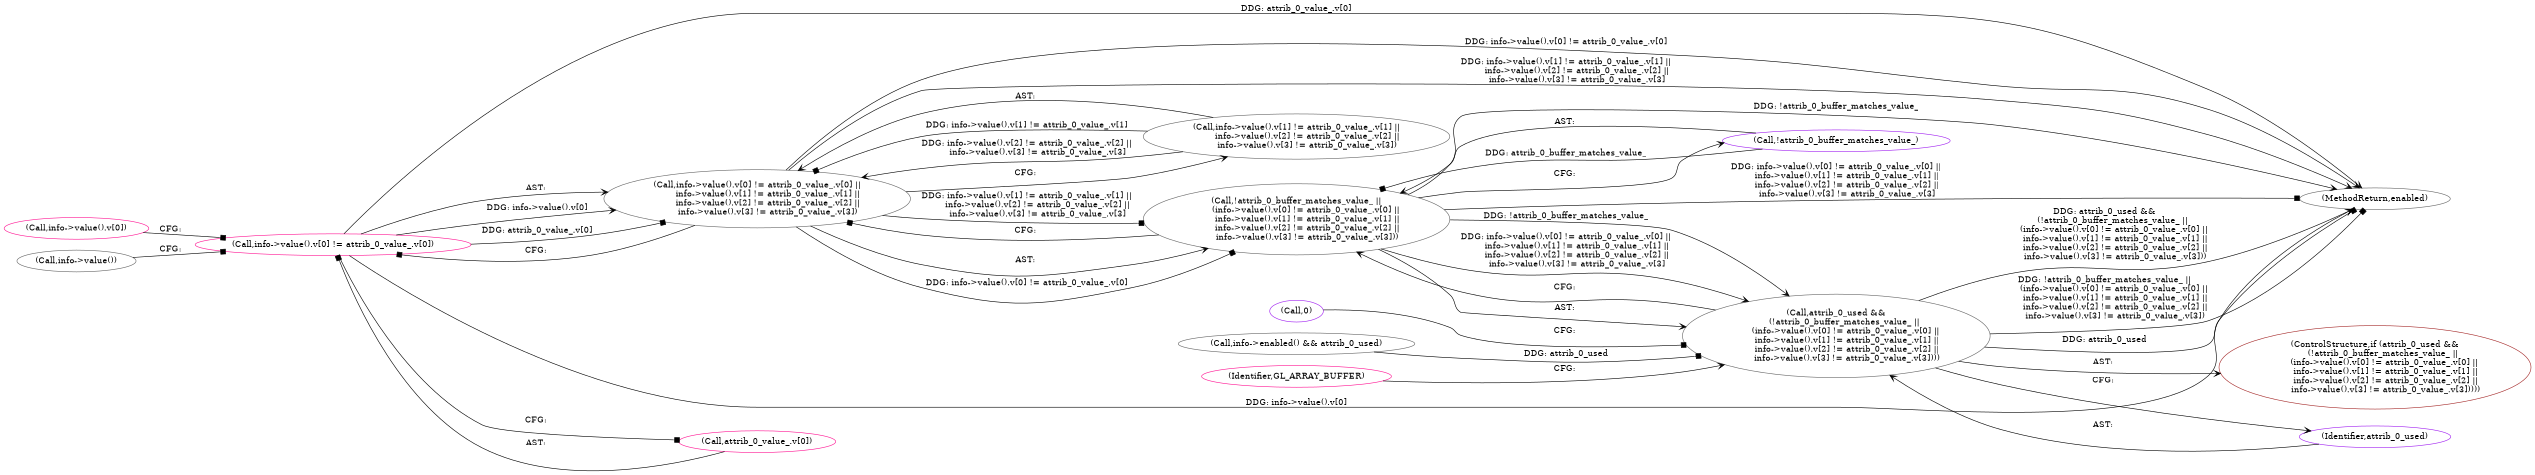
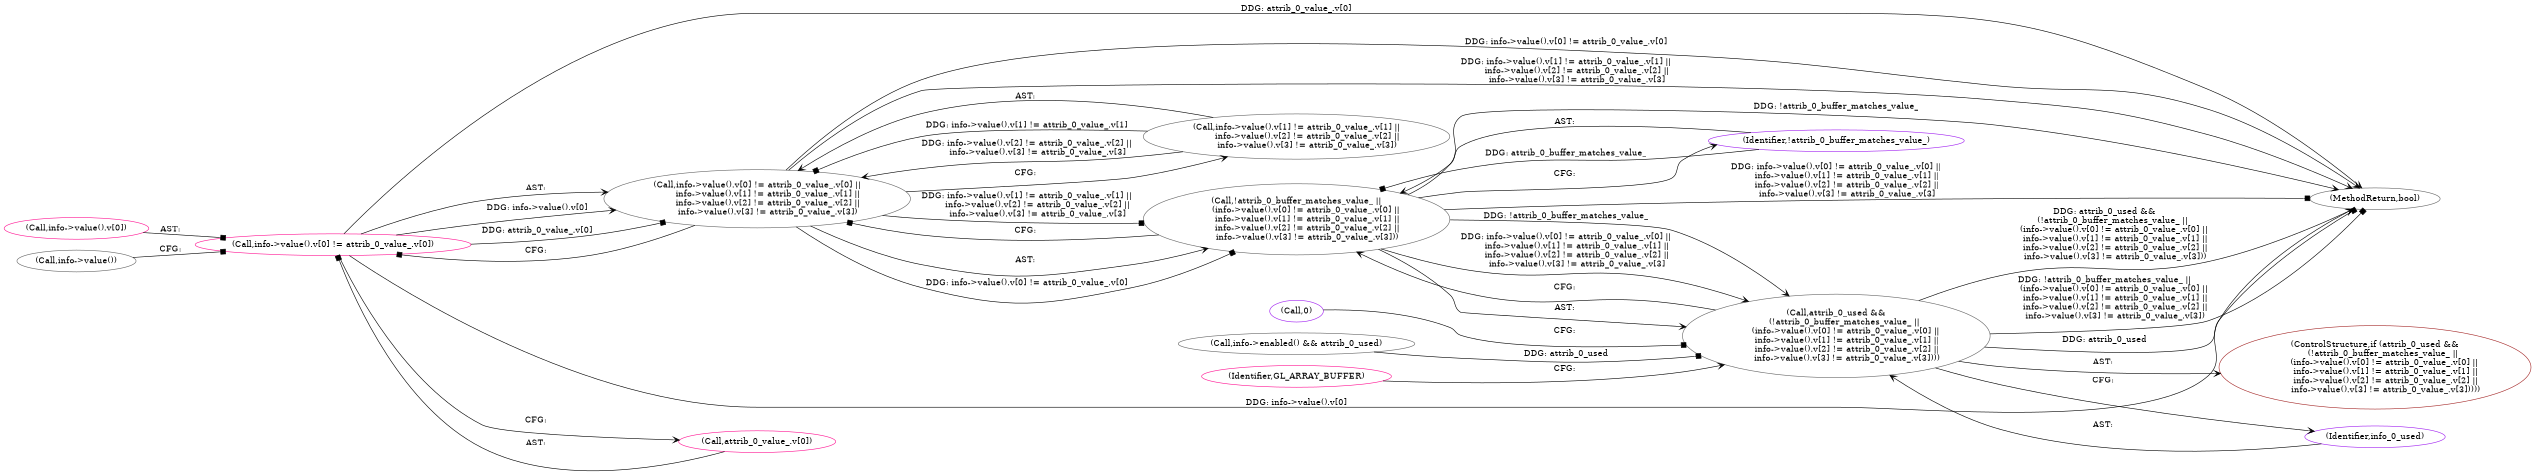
  digraph {
    rankdir=LR
    node [color=gray40]
    edge [arrowhead=vee]
    n1 [color=deeppink label="(Call,info->value().v[0] != attrib_0_value_.v[0])"]
    n2 [label="(Call,info->value().v[0] != attrib_0_value_.v[0] ||\n        info->value().v[1] != attrib_0_value_.v[1] ||\n        info->value().v[2] != attrib_0_value_.v[2] ||\n        info->value().v[3] != attrib_0_value_.v[3])"]
-   n3 [label="(MethodReturn,enabled)"]
+   n3 [label="(MethodReturn,bool)"]
    n4 [color=deeppink label="(Call,attrib_0_value_.v[0])"]
    n5 [label="(Call,!attrib_0_buffer_matches_value_ ||\n       (info->value().v[0] != attrib_0_value_.v[0] ||\n        info->value().v[1] != attrib_0_value_.v[1] ||\n        info->value().v[2] != attrib_0_value_.v[2] ||\n        info->value().v[3] != attrib_0_value_.v[3]))"]
    n6 [label="(Call,info->value().v[1] != attrib_0_value_.v[1] ||\n        info->value().v[2] != attrib_0_value_.v[2] ||\n        info->value().v[3] != attrib_0_value_.v[3])"]
    n7 [label="(Call,attrib_0_used &&\n      (!attrib_0_buffer_matches_value_ ||\n       (info->value().v[0] != attrib_0_value_.v[0] ||\n        info->value().v[1] != attrib_0_value_.v[1] ||\n        info->value().v[2] != attrib_0_value_.v[2] ||\n        info->value().v[3] != attrib_0_value_.v[3])))"]
-   n8 [color=purple label="(Call,!attrib_0_buffer_matches_value_)"]
-   n9 [color=purple label="(Identifier,attrib_0_used)"]
+   n8 [color=purple label="(Identifier,!attrib_0_buffer_matches_value_)"]
+   n9 [color=purple label="(Identifier,info_0_used)"]
    n10 [color=brown label="(ControlStructure,if (attrib_0_used &&\n      (!attrib_0_buffer_matches_value_ ||\n       (info->value().v[0] != attrib_0_value_.v[0] ||\n        info->value().v[1] != attrib_0_value_.v[1] ||\n        info->value().v[2] != attrib_0_value_.v[2] ||\n        info->value().v[3] != attrib_0_value_.v[3]))))"]
    n11 [label="(Call,info->enabled() && attrib_0_used)"]
    n12 [color=deeppink label="(Identifier,GL_ARRAY_BUFFER)"]
    n13 [color=deeppink label="(Call,info->value().v[0])"]
    n14 [color=purple label="(Call,0)"]
    n15 [label="(Call,info->value())"]
    n1 -> n2 [label="AST: "]
    n1 -> n2 [label="DDG: info->value().v[0]"]
    n1 -> n2 [arrowhead=box label="DDG: attrib_0_value_.v[0]"]
    n1 -> n3 [label="DDG: attrib_0_value_.v[0]"]
    n1 -> n3 [label="DDG: info->value().v[0]"]
-   n1 -> n4 [arrowhead=box label="CFG: "]
+   n1 -> n4 [label="CFG: "]
    n2 -> n1 [arrowhead=box label="CFG: "]
    n2 -> n3 [label="DDG: info->value().v[1] != attrib_0_value_.v[1] ||\n        info->value().v[2] != attrib_0_value_.v[2] ||\n        info->value().v[3] != attrib_0_value_.v[3]"]
    n2 -> n3 [label="DDG: info->value().v[0] != attrib_0_value_.v[0]"]
    n2 -> n5 [label="AST: "]
    n2 -> n5 [arrowhead=box label="DDG: info->value().v[0] != attrib_0_value_.v[0]"]
    n2 -> n5 [arrowhead=box label="DDG: info->value().v[1] != attrib_0_value_.v[1] ||\n        info->value().v[2] != attrib_0_value_.v[2] ||\n        info->value().v[3] != attrib_0_value_.v[3]"]
    n2 -> n6 [label="CFG: "]
    n4 -> n1 [arrowhead=box label="AST: "]
    n5 -> n2 [arrowhead=box label="CFG: "]
    n5 -> n3 [arrowhead=box label="DDG: info->value().v[0] != attrib_0_value_.v[0] ||\n        info->value().v[1] != attrib_0_value_.v[1] ||\n        info->value().v[2] != attrib_0_value_.v[2] ||\n        info->value().v[3] != attrib_0_value_.v[3]"]
    n5 -> n3 [label="DDG: !attrib_0_buffer_matches_value_"]
    n5 -> n7 [label="AST: "]
    n5 -> n7 [label="DDG: !attrib_0_buffer_matches_value_"]
    n5 -> n7 [label="DDG: info->value().v[0] != attrib_0_value_.v[0] ||\n        info->value().v[1] != attrib_0_value_.v[1] ||\n        info->value().v[2] != attrib_0_value_.v[2] ||\n        info->value().v[3] != attrib_0_value_.v[3]"]
    n5 -> n8 [label="CFG: "]
    n6 -> n2 [label="AST: "]
    n6 -> n2 [arrowhead=box label="DDG: info->value().v[1] != attrib_0_value_.v[1]"]
    n6 -> n2 [label="DDG: info->value().v[2] != attrib_0_value_.v[2] ||\n        info->value().v[3] != attrib_0_value_.v[3]"]
    n7 -> n3 [arrowhead=box label="DDG: !attrib_0_buffer_matches_value_ ||\n       (info->value().v[0] != attrib_0_value_.v[0] ||\n        info->value().v[1] != attrib_0_value_.v[1] ||\n        info->value().v[2] != attrib_0_value_.v[2] ||\n        info->value().v[3] != attrib_0_value_.v[3])"]
    n7 -> n3 [arrowhead=box label="DDG: attrib_0_used"]
    n7 -> n3 [label="DDG: attrib_0_used &&\n      (!attrib_0_buffer_matches_value_ ||\n       (info->value().v[0] != attrib_0_value_.v[0] ||\n        info->value().v[1] != attrib_0_value_.v[1] ||\n        info->value().v[2] != attrib_0_value_.v[2] ||\n        info->value().v[3] != attrib_0_value_.v[3]))"]
    n7 -> n5 [label="CFG: "]
    n7 -> n9 [label="CFG: "]
    n7 -> n10 [label="AST: "]
    n8 -> n5 [label="AST: "]
    n8 -> n5 [arrowhead=box label="DDG: attrib_0_buffer_matches_value_"]
    n9 -> n7 [label="AST: "]
    n11 -> n7 [arrowhead=box label="DDG: attrib_0_used"]
    n12 -> n7 [label="CFG: "]
-   n13 -> n1 [arrowhead=box label="CFG: "]
+   n13 -> n1 [arrowhead=box label="AST: "]
    n14 -> n7 [arrowhead=box label="CFG: "]
    n15 -> n1 [arrowhead=box label="CFG: "]
  }
